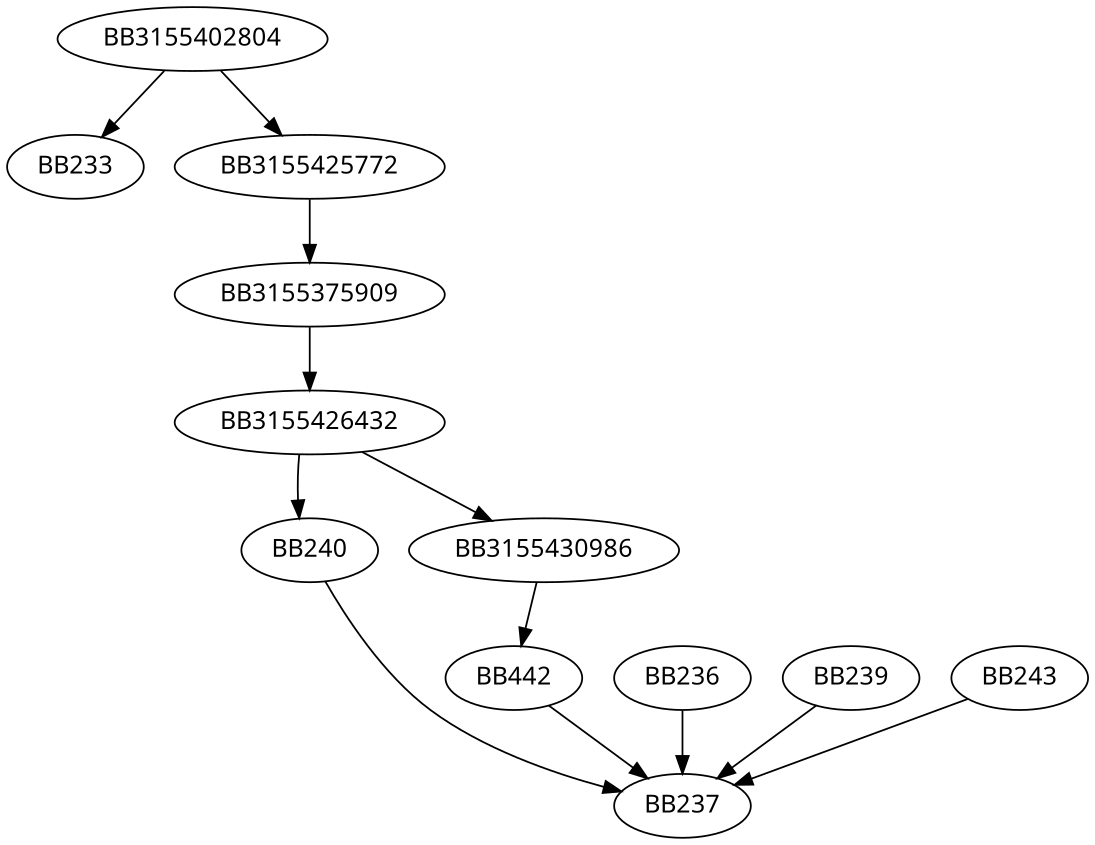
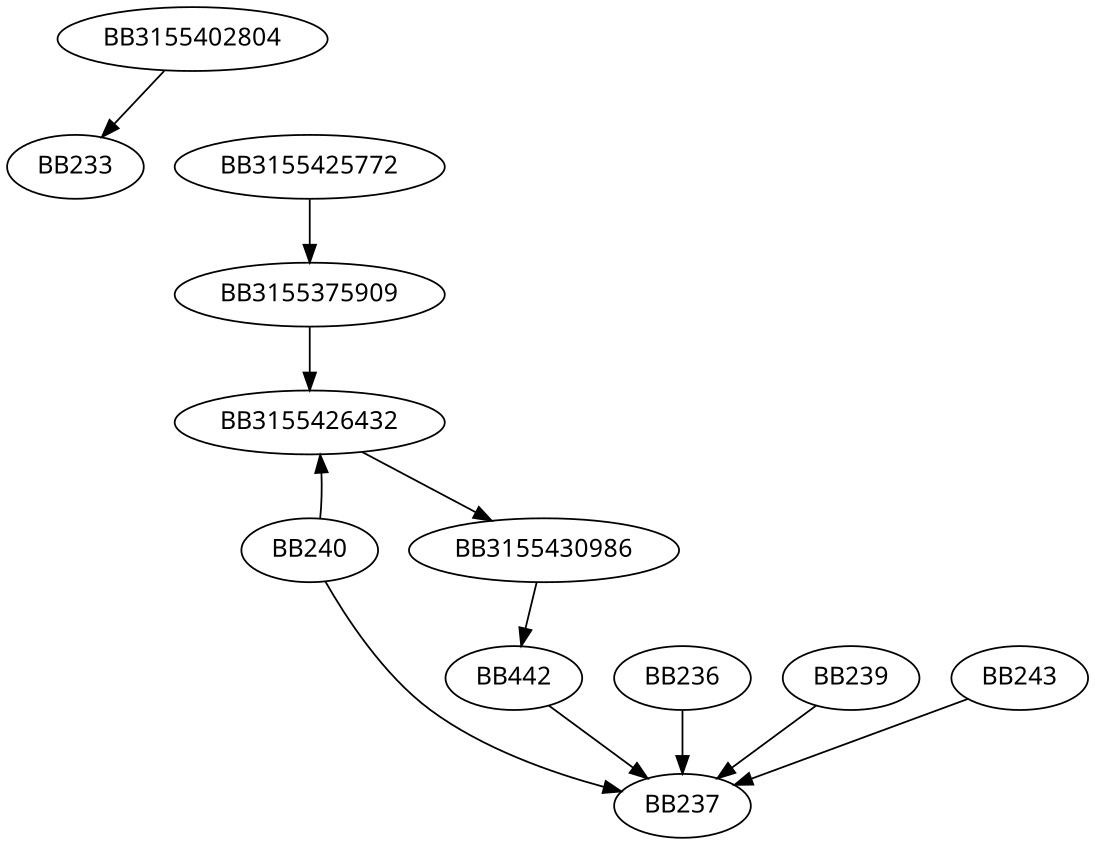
  digraph {
    fontname="Noto Sans"
    node [fontname="Noto Sans"]
    edge [fontname="Noto Sans"]
    BB3155402804
    BB233
    BB3155425772
    BB3155375909
    BB3155426432
    BB236
    BB237
    BB240
    BB3155430986
    BB239
    n11 [label=BB442]
    BB243
    BB3155402804 -> BB233
-   BB3155402804 -> BB3155425772
    BB3155425772 -> BB3155375909
    BB3155375909 -> BB3155426432
-   BB3155426432 -> BB240
+   BB240 -> BB3155426432
    BB3155426432 -> BB3155430986
    BB236 -> BB237
    BB240 -> BB237
    BB3155430986 -> n11
    BB239 -> BB237
    n11 -> BB237
    BB243 -> BB237
  }
